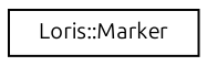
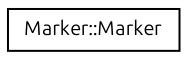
  digraph {
    rankdir=LR
    fontname=Ubuntu
-   n1 [color=black fillcolor=white fontname=Ubuntu fontsize=10 height=0.2 label="Loris::Marker" shape=record style=filled width=0.4]
+   n1 [color=black fillcolor=white fontname=Ubuntu fontsize=10 height=0.2 label="Marker::Marker" shape=record style=filled width=0.4]
  }
